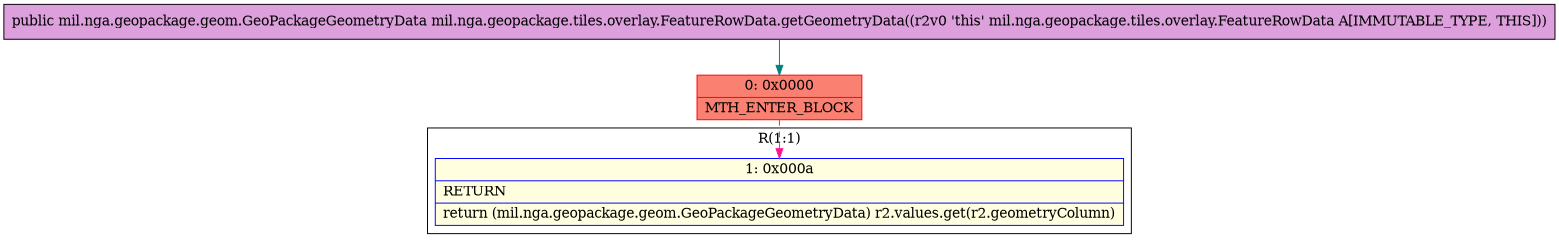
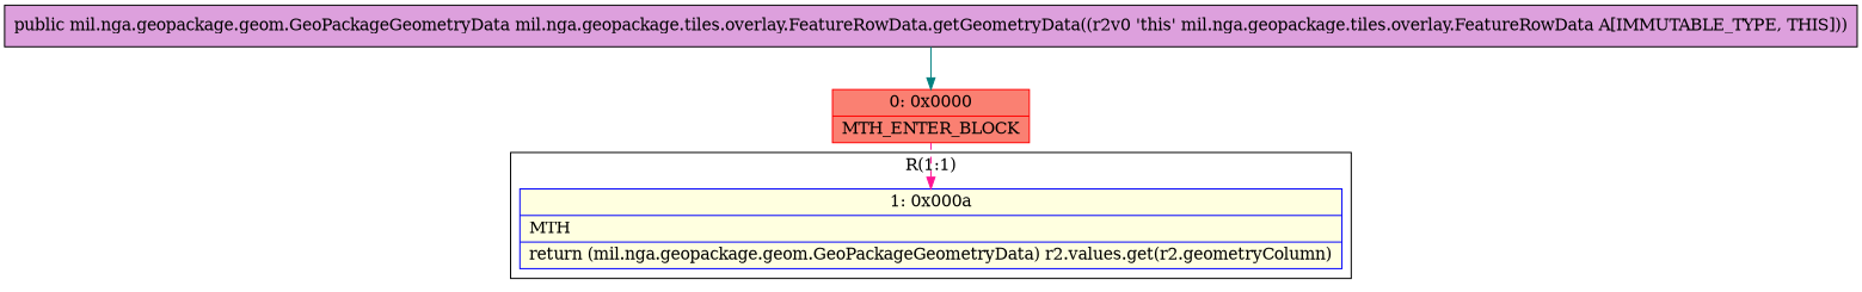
  digraph {
    node [shape=record style=filled]
-   n1 [color=blue label="{1\:\ 0x000a|RETURN\l|return (mil.nga.geopackage.geom.GeoPackageGeometryData) r2.values.get(r2.geometryColumn)\l}" fillcolor=lightyellow]
+   n1 [color=blue label="{1\:\ 0x000a|MTH\l|return (mil.nga.geopackage.geom.GeoPackageGeometryData) r2.values.get(r2.geometryColumn)\l}" fillcolor=lightyellow]
    n2 [color=red label="{0\:\ 0x0000|MTH_ENTER_BLOCK\l}" fillcolor=salmon]
    n3 [label="{public mil.nga.geopackage.geom.GeoPackageGeometryData mil.nga.geopackage.tiles.overlay.FeatureRowData.getGeometryData((r2v0 'this' mil.nga.geopackage.tiles.overlay.FeatureRowData A[IMMUTABLE_TYPE, THIS])) }" fillcolor=plum]
    subgraph cluster_1 {
      label="R(1:1)"
      n1
    }
    n2 -> n1 [color=deeppink style=dashed]
    n3 -> n2 [color=teal style=solid]
  }
